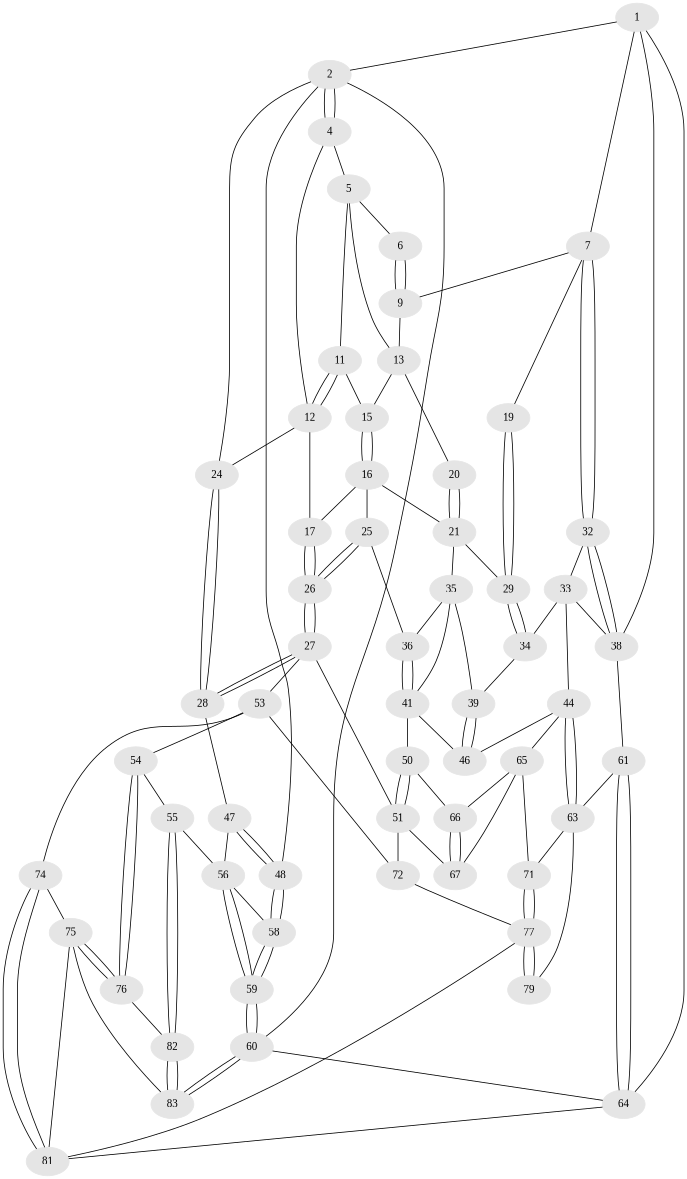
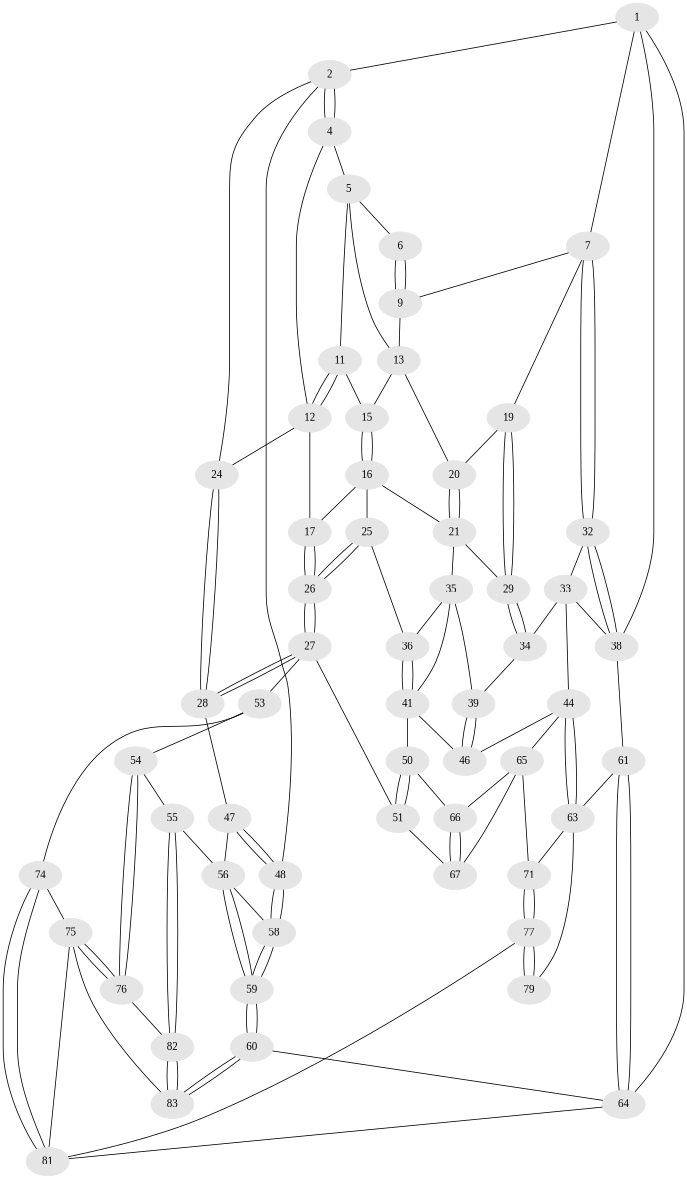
  graph {
    fontname="Liberation Serif"
    node [color=gray90 fontname="Liberation Serif" style=filled]
    edge [fontname="Liberation Serif"]
    1 [super="+2"]
    n2 [label=2 super="+23"]
    7 [super="+8"]
    38 [super="+42"]
    64 [super="+84"]
    4
    24
    48
    60
    9
    19
    32
    61 [super="+62"]
    81 [super="+85"]
    5 [super="+10"]
    12 [super="+18"]
    28
    58
    83
    6
    11
    13 [super="+14"]
    17
    15
    20
    29 [super="+30"]
    33 [super="+43"]
    16 [super="+22"]
    26
    21 [super="+31"]
    25
    35 [super="+40"]
    36
    27 [super="+52"]
    34 [super="+37"]
    39
    41 [super="+49"]
    47
    51 [super="+68"]
    53 [super="+73"]
    67
-   72
    54
    74
    56 [super="+57"]
    44 [super="+45"]
    46
    63 [super="+70"]
    65 [super="+69"]
    50
    66
    71
    79
    59
    77 [super="+78"]
    55
    76
    75 [super="+86"]
    82
    1 -- n2
    1 -- 7
    1 -- 38
    1 -- 64
    n2 -- 4
    n2 -- 4
    n2 -- 24
    n2 -- 48
-   n2 -- 60
    7 -- 9
    7 -- 19
    7 -- 32
    7 -- 32
    38 -- 61
    64 -- 81
    4 -- 5
    4 -- 12
    24 -- 28
    24 -- 28
    48 -- 58
    48 -- 58
    60 -- 64
    60 -- 83
    60 -- 83
    9 -- 13
+   19 -- 20
    19 -- 29
    19 -- 29
    32 -- 38
    32 -- 38
    32 -- 33
    61 -- 64
    61 -- 64
    61 -- 63
    5 -- 6
    5 -- 11
    5 -- 13
    12 -- 24
    12 -- 17
    28 -- 47
    58 -- 59
    58 -- 59
    6 -- 9
    6 -- 9
    11 -- 12
    11 -- 12
    11 -- 15
    13 -- 15
    13 -- 20
    17 -- 26
    17 -- 26
    15 -- 16
    15 -- 16
    20 -- 21
    20 -- 21
    29 -- 34 [weight=2]
    29 -- 34
    33 -- 38
    33 -- 34
    33 -- 44
    16 -- 17
    16 -- 21
    16 -- 25
    26 -- 27
    26 -- 27
    21 -- 29
    21 -- 35
    25 -- 26
    25 -- 26
    25 -- 36
    35 -- 36
    35 -- 39
    35 -- 41
    36 -- 41
    36 -- 41
    27 -- 28
    27 -- 28
    27 -- 51
    27 -- 53
    34 -- 39
    39 -- 46
    39 -- 46
    41 -- 46
    41 -- 50
    47 -- 48
    47 -- 48
    47 -- 56
    51 -- 67
-   51 -- 72
-   53 -- 72
    53 -- 54
    53 -- 74
-   72 -- 77
    54 -- 55
    54 -- 76
    54 -- 76
    74 -- 81
    74 -- 81
    74 -- 75
    56 -- 58
    56 -- 59
    56 -- 59
    44 -- 46
    44 -- 63
    44 -- 63
    44 -- 65
    63 -- 71
    63 -- 79
    65 -- 67
    65 -- 66
    65 -- 71
    50 -- 51
    50 -- 51
    50 -- 66
    66 -- 67
    66 -- 67
    71 -- 77
    71 -- 77
    59 -- 60
    59 -- 60
    77 -- 81
    77 -- 79
    77 -- 79
    55 -- 56
    55 -- 82
    55 -- 82
    76 -- 82
    75 -- 81
    75 -- 83
    75 -- 76
    75 -- 76
    82 -- 83
    82 -- 83
  }
